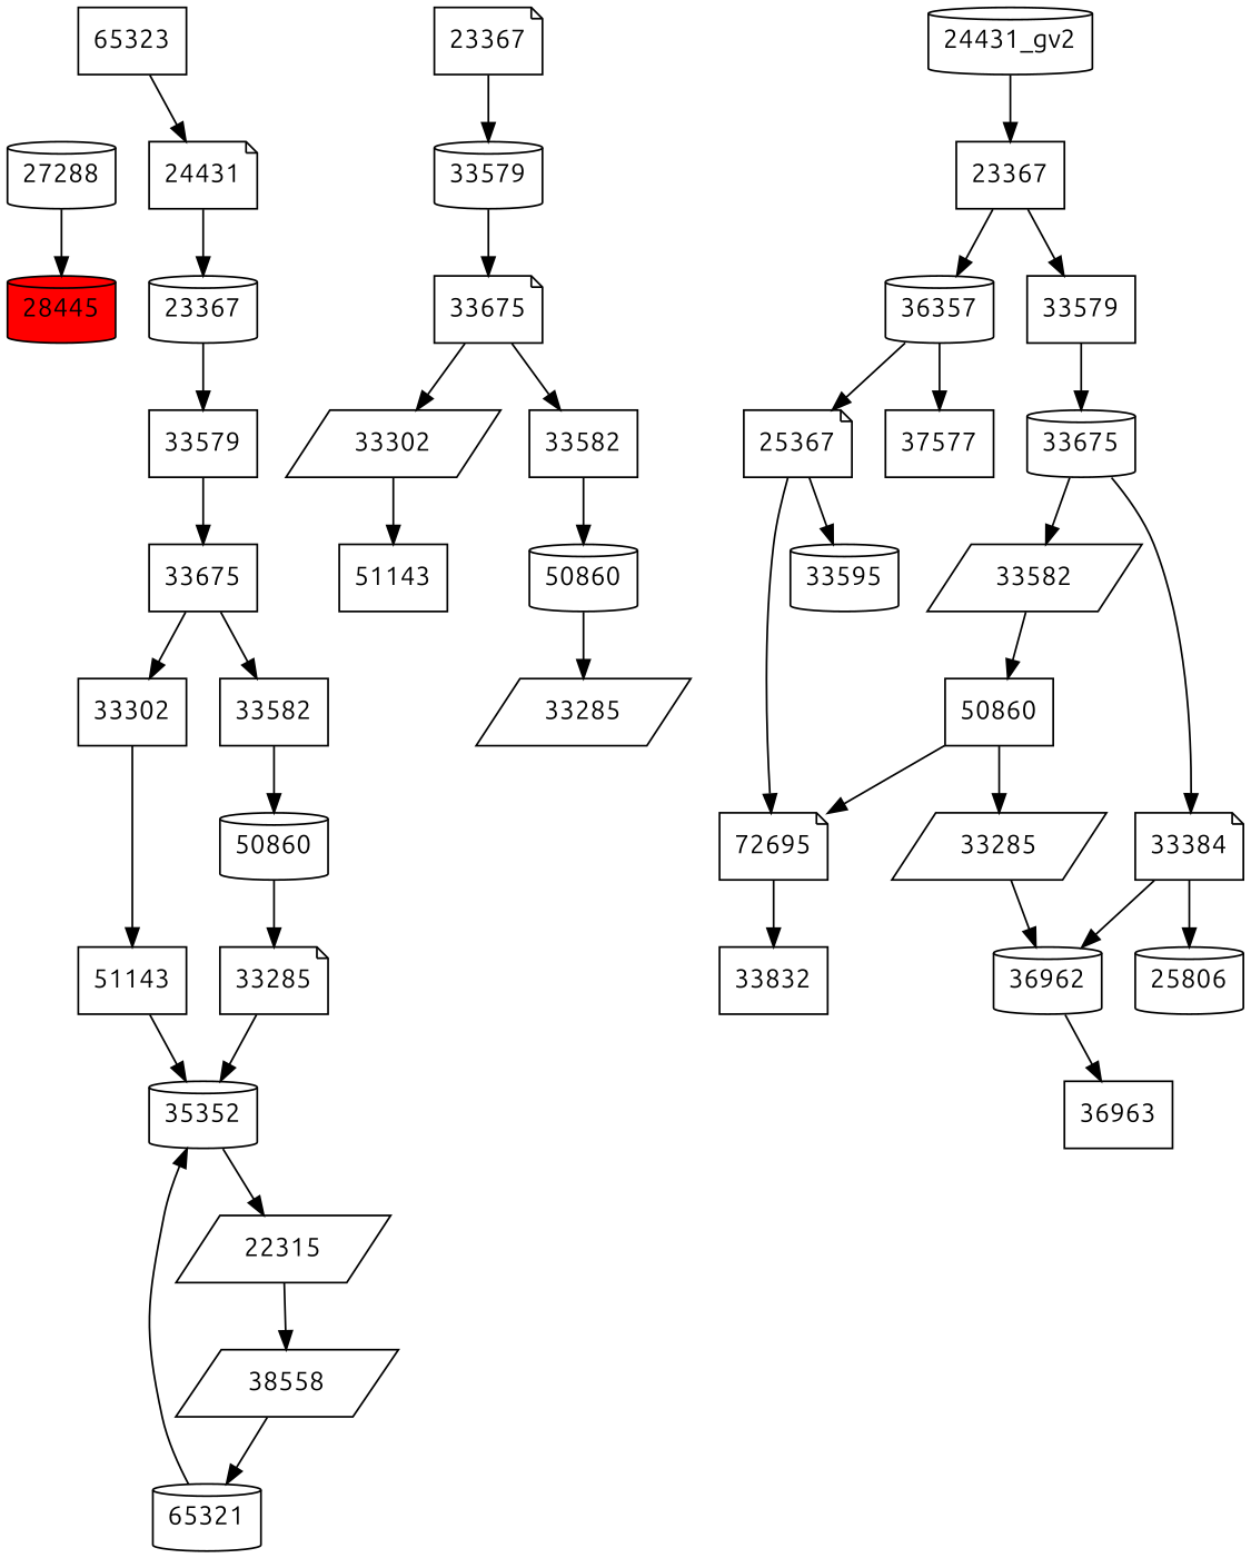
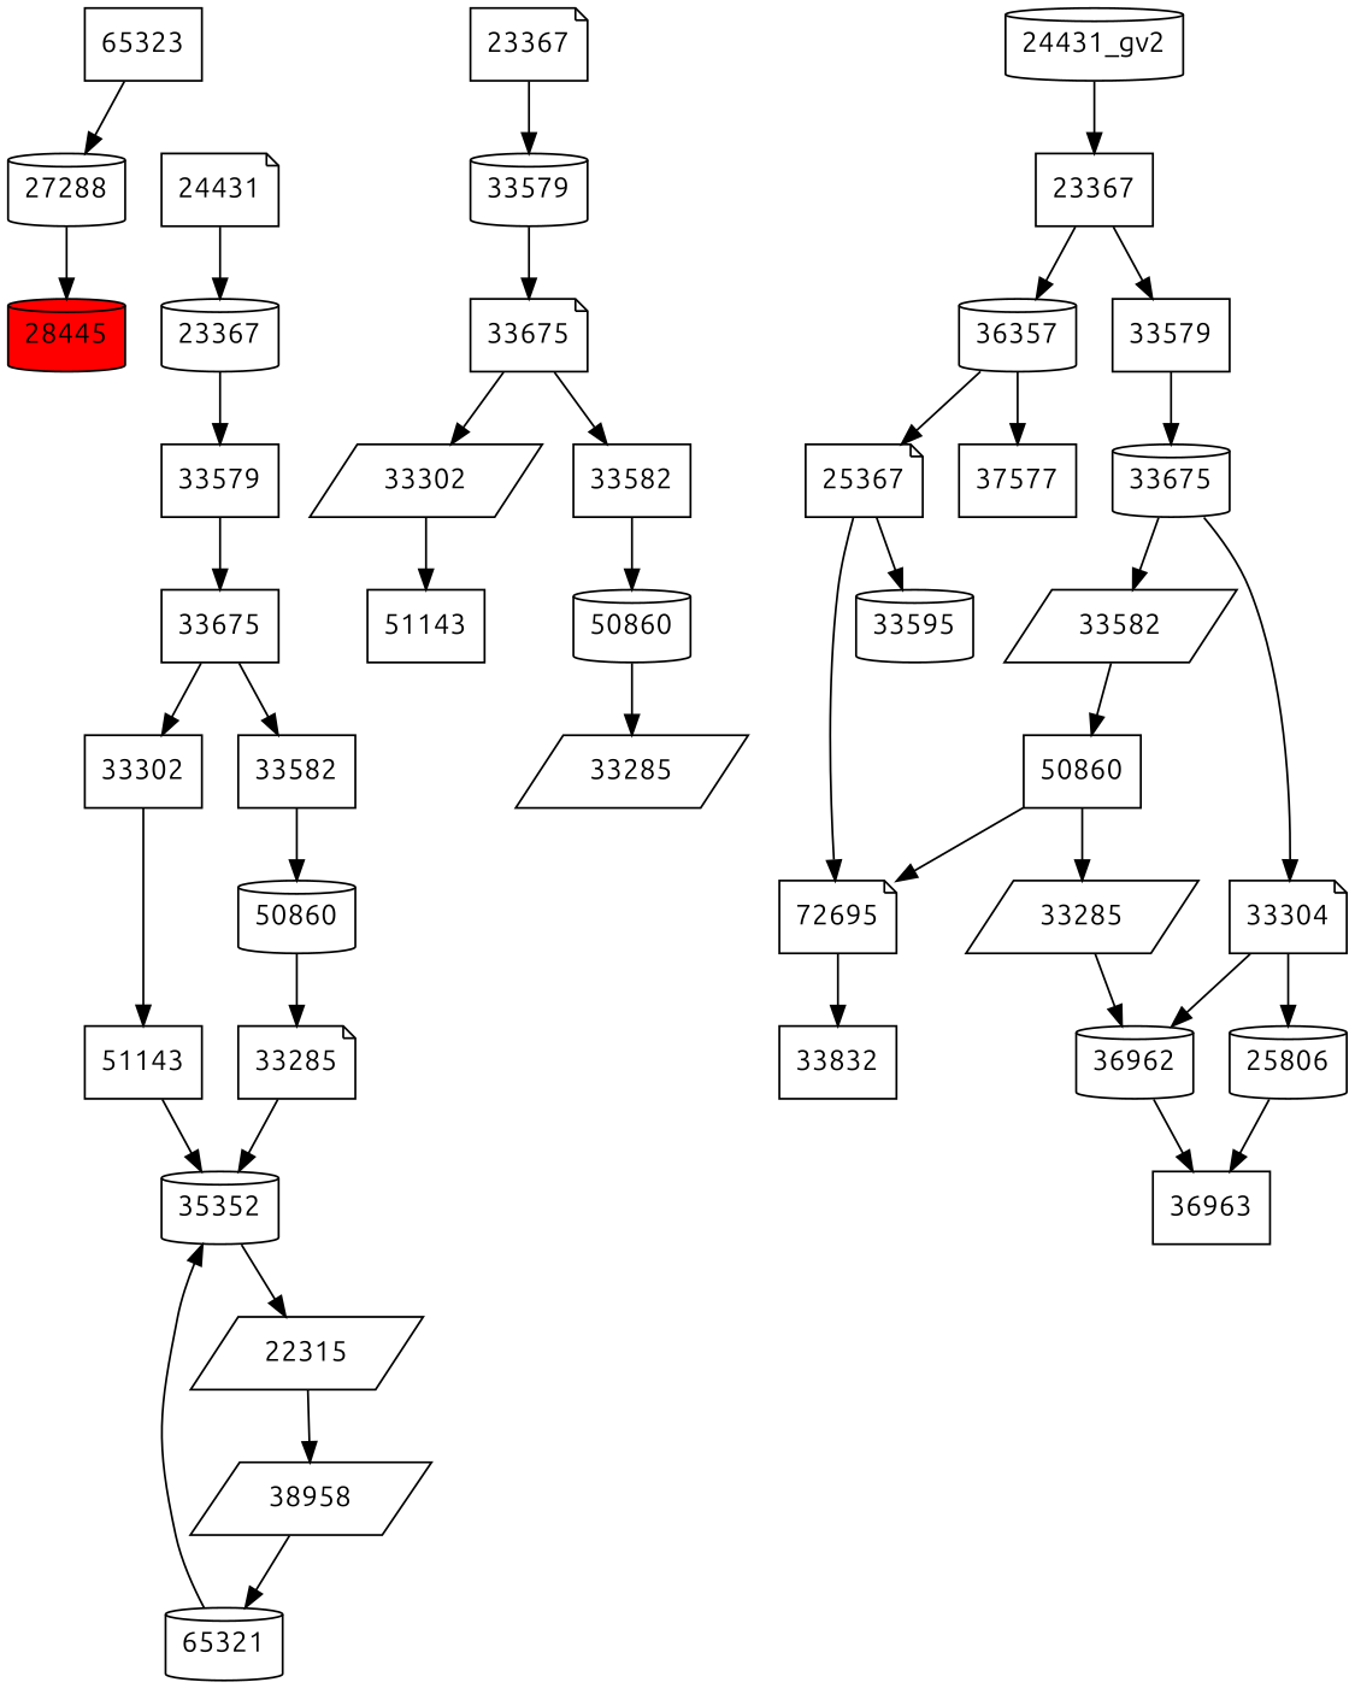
  strict digraph {
    fontname=Ubuntu
    node [fontname=Ubuntu shape=cylinder]
    edge [fontname=Ubuntu]
    n1 [fillcolor=red label=28445 style=filled]
    n2 [label=27288]
    n3 [label=65323 shape=box]
    n4 [label=65321]
-   n5 [label=38558 shape=parallelogram]
+   n5 [label=38958 shape=parallelogram]
    n6 [label=22315 shape=parallelogram]
    n7 [label=35352]
    n8 [label=33285 shape=note]
    n9 [label=51143 shape=box]
    n10 [label=50860]
    n11 [label=33302 shape=box]
    n12 [label=33582 shape=box]
    n13 [label=33675 shape=box]
    n14 [label=33579 shape=box]
    n15 [label=23367]
    n16 [label=24431 shape=note]
    n17 [label=33285 shape=parallelogram]
    n18 [label=50860]
    n19 [label=51143 shape=box]
    n20 [label=33302 shape=parallelogram]
    n21 [label=33582 shape=box]
    n22 [label=33675 shape=note]
    n23 [label=33579]
    n24 [label=23367 shape=note]
    n25 [label=33832 shape=box]
    n26 [label=72695 shape=note]
    n27 [label=33595]
    n28 [label=50860 shape=box]
    n29 [label=33285 shape=parallelogram]
    n30 [label=36962]
    n31 [label=33582 shape=parallelogram]
    n32 [label=25367 shape=note]
    n33 [label=25806]
    n34 [label=36963 shape=box]
-   n35 [label=33384 shape=note]
+   n35 [label=33304 shape=note]
    n36 [label=37577 shape=box]
    n37 [label=36357]
    n38 [label=33675]
    n39 [label=23367 shape=box]
    n40 [label=33579 shape=box]
    "24431_gv2"
    subgraph sub_1 {
      n1
      n2
      n3
      n4
      n5
      n6
      n7
      n8
      n9
      n10
      n11
      n12
      n13
      n14
      n15
      n16
    }
    subgraph sub_2 {
      n17
      n18
      n19
      n20
      n21
      n22
      n23
      n24
    }
    subgraph sub_3 {
      n25
      n26
      n27
      n28
      n29
      n30
      n31
      n32
      n33
      n34
      n35
      n36
      n37
      n38
      n39
      n40
      "24431_gv2"
    }
    n2 -> n1
-   n3 -> n16
+   n3 -> n2
    n4 -> n7
    n5 -> n4
    n6 -> n5
    n7 -> n6
    n8 -> n7
    n9 -> n7
    n10 -> n8
    n11 -> n9
    n12 -> n10
    n13 -> n11
    n13 -> n12
    n14 -> n13
    n15 -> n14
    n16 -> n15
    n18 -> n17
    n20 -> n19
    n21 -> n18
    n22 -> n20
    n22 -> n21
    n23 -> n22
    n24 -> n23
    n26 -> n25
    n28 -> n26
    n28 -> n29
    n29 -> n30
    n30 -> n34
    n31 -> n28
    n32 -> n26
    n32 -> n27
+   n33 -> n34
    n35 -> n30
    n35 -> n33
    n37 -> n32
    n37 -> n36
    n38 -> n31
    n38 -> n35
    n39 -> n37
    n39 -> n40
    n40 -> n38
    "24431_gv2" -> n39
  }
